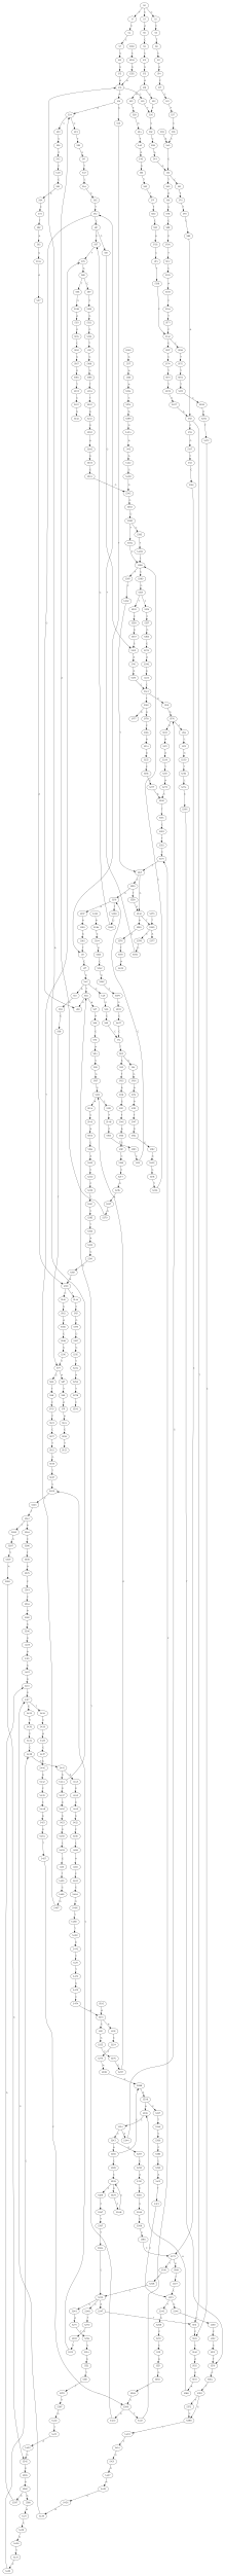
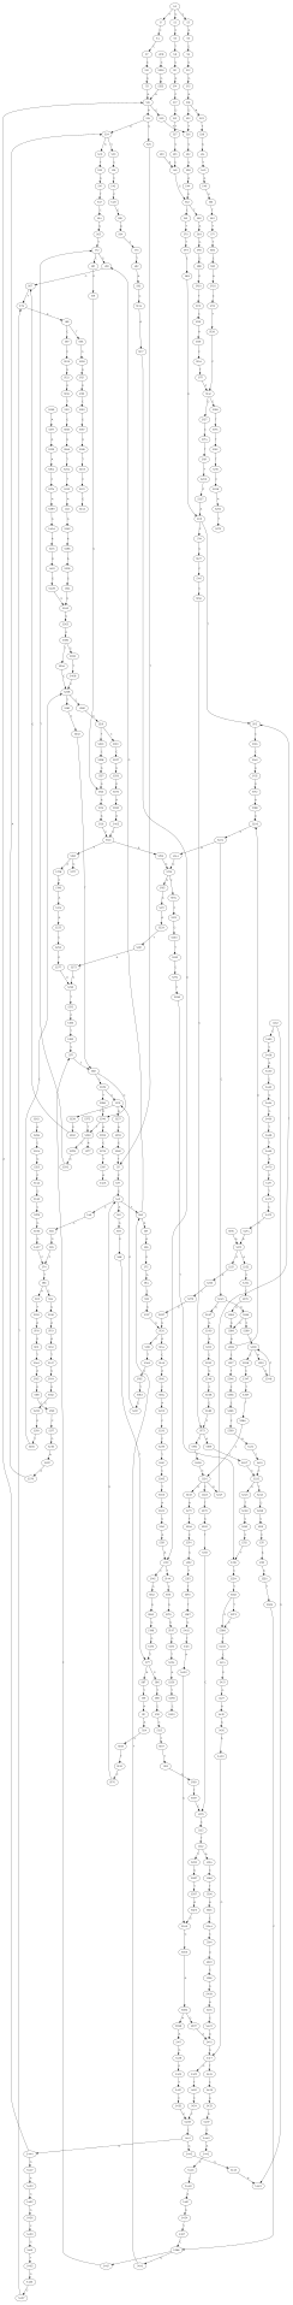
  strict digraph {
    fontname=Montserrat
    node [fontname=Montserrat]
    edge [fontname=Montserrat]
    S0
    S1
    S2
    S3
    S4
    S5
    S6
    S7
    S8
    S9
    S10
    S11
    S12
    S13
    S14
    S15
    S16
    S17
    S18
    S19
    S20
    S21
    S22
    S23
    S24
    S25
    S26
    S27
    S28
    S29
    S30
    S31
    S32
    S33
    S34
    S35
    S36
    S37
    S38
    S45
    S40
    S41
    S42
    S43
    S44
    S39
    S46
    S47
    S48
    S49
    S50
    S51
    S52
    S53
    S54
    S55
    S56
    S57
    S58
    S59
    S60
    S61
    S62
    S63
    S64
    S65
    S66
    S67
    S68
    S69
    S70
    S71
    S72
    S73
    S74
    S75
    S76
    S77
    S78
    S79
    S80
    S81
    S82
    S83
    S84
    S85
    S86
    S87
    S88
    S89
    S90
    S91
    S92
    S93
    S94
    S95
    S96
    S97
    S98
    S99
    S100
    S101
    S102
    S103
    S104
    S105
    S106
    S107
    S108
    S109
    S110
    S111
    S112
    S113
    S114
    S115
    S116
    S117
    S118
    S119
    S120
    S121
    S122
    S123
    S124
    S125
    S126
    S127
    S128
    S129
    S130
    S131
    S132
    S133
    S134
    S135
    S136
    S137
    S138
    S139
    S140
    S141
    S142
    S143
    S144
    S145
    S146
    S147
    S148
    S149
    S150
    S151
    S152
    S153
    S154
    S155
    S156
    S157
    S158
    S159
    S160
    S161
    S162
    S163
    S164
    S165
    S166
    S167
    S168
    S169
+   S170
    S171
    S172
    S173
    S174
    S175
    S176
    S177
    S178
    S179
    S180
    S181
    S182
    S183
    S184
    S185
    S186
    S187
    S188
    S189
    S190
    S191
    S192
    S193
    S194
    S196
    S197
    S198
    S199
    S200
    S201
    S202
    S203
    S204
    S205
    S206
    S207
    S208
    S209
    S210
    S211
    S212
    S195
    S213
    S214
    S215
    S216
    S217
    S218
    S219
    S220
    S221
    S222
    S223
    S224
    S225
    S226
    S227
    S228
    S229
    S230
    S231
    S232
    S233
    S234
    S235
    S236
    S237
    S238
    S239
    S240
    S241
    S242
    S243
    S244
    S245
    S246
    S247
    S248
    S249
    S250
    S251
    S252
    S253
    S254
    S255
    S256
    S257
    S258
    S259
    S260
    S261
    S263
    S264
    S265
    S266
    S267
    S268
    S269
    S270
    S271
    S272
    S273
    S274
    S275
    S276
    S277
    S278
    S279
    S280
    S281
    S282
    S283
    S262
    S284
    S285
    S286
    S287
    S288
    S289
    S290
    S291
    S292
    S293
    S294
    S295
    S296
    S297
    S298
    S300
    S301
    S302
    S303
    S304
    S305
    S306
    S307
    S308
    S309
    S310
    S311
    S312
    S313
    S314
    S315
    S316
    S299
    S317
    S319
    S320
    S321
    S322
    S323
    S324
    S325
    S326
    S327
    S328
    S329
    S330
    S331
    S332
    S333
    S334
    S335
    S318
    S336
    S337
    S338
    S339
    S340
    S341
    S342
    S343
    S344
    S345
    S346
    S347
    S348
    S349
    S350
    S351
    S352
    S353
    S354
    S355
    S356
    S357
    S358
    S359
    S360
    S361
    S362
    S363
    S364
    S365
    S366
    S367
    S368
    S369
    S370
    S371
    S372
    S388
    S374
    S375
    S376
    S377
    S378
    S379
    S380
    S381
    S382
    S383
    S384
    S385
    S386
    S387
    S373
    S389
    S390
    S391
    S392
    S393
    S394
    S395
    S396
    S397
    S398
    S399
    S400
    S401
    S402
    S403
    S404
    S405
    S406
    S407
    S408
    S409
    S410
    S411
    S412
    S413
    S414
    S415
    S416
    S417
    S418
    S419
    S420
    S421
    S422
    S423
    S424
    S425
    S426
    S427
    S428
    S429
    S430
    S431
    S432
    S433
    S434
    S435
    S436
    S437
    S438
    S439
    S440
    S441
    S442
    S443
    S444
    S445
    S446
    S447
    S448
    S449
    S450
    S451
    S452
    S453
    S454
    S455
    S456
    S457
    S458
    S459
    S460
    S461
    S462
    S463
    S464
    S465
    S466
    S467
    S468
    S469
    S470
    S471
    S472
    S473
    S474
    S0 -> S1 [label=T]
    S0 -> S2 [label=G]
    S0 -> S3 [label=C]
    S1 -> S4 [label=C]
    S2 -> S5 [label=C]
    S3 -> S6 [label=A]
    S4 -> S7 [label=C]
    S5 -> S8 [label=T]
    S6 -> S9 [label=C]
    S7 -> S10 [label=C]
    S8 -> S11 [label=C]
    S9 -> S12 [label=C]
    S10 -> S13 [label=G]
    S11 -> S14 [label=A]
    S12 -> S15 [label=G]
    S13 -> S16 [label=A]
    S14 -> S17 [label=C]
    S15 -> S18 [label=A]
    S16 -> S19 [label=A]
    S16 -> S20 [label=G]
    S17 -> S21 [label=G]
    S18 -> S22 [label=G]
    S18 -> S23 [label=A]
    S19 -> S24 [label=A]
    S19 -> S25 [label=G]
    S20 -> S26 [label=T]
    S21 -> S27 [label=T]
    S22 -> S26 [label=T]
    S23 -> S28 [label=T]
    S24 -> S29 [label=G]
    S24 -> S30 [label=C]
    S25 -> S31 [label=T]
    S26 -> S32 [label=C]
    S27 -> S33 [label=C]
    S28 -> S34 [label=G]
    S29 -> S35 [label=T]
    S30 -> S36 [label=C]
    S31 -> S37 [label=C]
    S32 -> S38 [label=C]
    S33 -> S45 [label=C]
    S34 -> S40 [label=T]
    S35 -> S41 [label=G]
    S36 -> S42 [label=C]
    S37 -> S43 [label=G]
    S38 -> S44 [label=A]
    S45 -> S52 [label=G]
    S40 -> S46 [label=A]
    S41 -> S47 [label=T]
    S42 -> S48 [label=C]
    S43 -> S49 [label=C]
    S43 -> S50 [label=T]
    S43 -> S51 [label=A]
    S44 -> S52 [label=G]
    S39 -> S45 [label=A]
    S46 -> S53 [label=G]
    S47 -> S54 [label=C]
    S48 -> S55 [label=G]
    S49 -> S56 [label=G]
    S50 -> S57 [label=A]
    S50 -> S58 [label=G]
    S51 -> S59 [label=G]
    S52 -> S60 [label=T]
    S52 -> S61 [label=C]
    S53 -> S62 [label=T]
    S54 -> S63 [label=G]
    S55 -> S64 [label=A]
    S56 -> S65 [label=G]
    S57 -> S66 [label=A]
-   S81 -> S67 [label=G]
+   S58 -> S67 [label=G]
    S59 -> S68 [label=G]
    S60 -> S69 [label=A]
    S61 -> S70 [label=T]
    S62 -> S71 [label=T]
    S63 -> S72 [label=T]
    S64 -> S73 [label=C]
    S65 -> S74 [label=C]
    S66 -> S75 [label=G]
    S67 -> S76 [label=T]
    S68 -> S77 [label=T]
    S69 -> S78 [label=G]
    S70 -> S79 [label=T]
    S71 -> S80 [label=T]
    S72 -> S58 [label=G]
    S72 -> S81 [label=C]
    S73 -> S82 [label=T]
    S74 -> S83 [label=T]
    S75 -> S84 [label=A]
    S76 -> S85 [label=A]
    S77 -> S86 [label=G]
    S77 -> S87 [label=A]
    S78 -> S88 [label=G]
    S79 -> S89 [label=C]
    S80 -> S90 [label=C]
    S81 -> S91 [label=G]
    S82 -> S92 [label=A]
    S83 -> S93 [label=A]
    S83 -> S94 [label=G]
    S84 -> S95 [label=C]
    S85 -> S96 [label=T]
    S85 -> S97 [label=C]
    S86 -> S98 [label=T]
    S87 -> S99 [label=T]
    S88 -> S100 [label=G]
    S89 -> S101 [label=A]
    S90 -> S102 [label=A]
    S91 -> S103 [label=G]
    S92 -> S104 [label=G]
    S93 -> S105 [label=T]
    S94 -> S106 [label=G]
    S95 -> S107 [label=G]
    S96 -> S108 [label=G]
    S97 -> S109 [label=C]
    S98 -> S110 [label=C]
    S99 -> S111 [label=A]
    S100 -> S112 [label=T]
    S101 -> S113 [label=T]
    S101 -> S114 [label=C]
    S102 -> S115 [label=C]
    S103 -> S116 [label=A]
    S104 -> S117 [label=A]
    S105 -> S118 [label=A]
    S106 -> S119 [label=A]
    S107 -> S120 [label=G]
    S108 -> S121 [label=A]
    S109 -> S122 [label=G]
    S110 -> S123 [label=C]
    S111 -> S124 [label=A]
    S112 -> S125 [label=C]
    S113 -> S126 [label=C]
    S114 -> S127 [label=G]
    S115 -> S128 [label=T]
    S116 -> S129 [label=A]
    S117 -> S130 [label=A]
    S118 -> S131 [label=G]
    S119 -> S132 [label=A]
    S120 -> S133 [label=C]
    S120 -> S134 [label=A]
    S121 -> S135 [label=G]
    S122 -> S136 [label=G]
    S123 -> S137 [label=C]
    S124 -> S138 [label=G]
    S125 -> S139 [label=A]
    S126 -> S140 [label=C]
    S127 -> S141 [label=C]
    S128 -> S142 [label=C]
    S129 -> S143 [label=C]
    S130 -> S144 [label=T]
    S130 -> S145 [label=C]
    S131 -> S146 [label=T]
    S132 -> S147 [label=T]
    S133 -> S148 [label=T]
    S134 -> S149 [label=C]
    S135 -> S150 [label=C]
    S136 -> S151 [label=T]
    S137 -> S152 [label=T]
    S138 -> S153 [label=T]
    S139 -> S154 [label=C]
    S140 -> S155 [label=A]
    S141 -> S156 [label=C]
    S142 -> S157 [label=G]
    S142 -> S158 [label=C]
    S143 -> S159 [label=A]
    S143 -> S160 [label=T]
    S144 -> S161 [label=C]
    S145 -> S162 [label=G]
    S146 -> S163 [label=A]
    S147 -> S164 [label=G]
    S148 -> S165 [label=C]
    S149 -> S166 [label=A]
    S150 -> S167 [label=G]
    S151 -> S168 [label=G]
    S152 -> S169 [label=G]
+   S153 -> S170 [label=C]
    S154 -> S171 [label=T]
    S155 -> S172 [label=G]
    S156 -> S173 [label=C]
    S157 -> S174 [label=C]
    S158 -> S175 [label=T]
    S159 -> S176 [label=G]
    S160 -> S177 [label=G]
    S160 -> S178 [label=A]
    S161 -> S179 [label=G]
    S162 -> S180 [label=A]
    S163 -> S181 [label=G]
    S164 -> S182 [label=G]
    S165 -> S183 [label=T]
    S166 -> S184 [label=C]
    S167 -> S185 [label=G]
    S168 -> S186 [label=G]
    S169 -> S187 [label=T]
+   S170 -> S43 [label=G]
    S171 -> S142 [label=C]
    S172 -> S188 [label=A]
    S173 -> S189 [label=A]
    S173 -> S190 [label=T]
    S174 -> S191 [label=T]
    S175 -> S192 [label=T]
    S176 -> S193 [label=G]
    S176 -> S194 [label=C]
    S178 -> S196 [label=C]
    S179 -> S197 [label=G]
    S180 -> S198 [label=G]
    S181 -> S199 [label=C]
    S182 -> S200 [label=G]
    S183 -> S201 [label=C]
    S184 -> S202 [label=A]
    S185 -> S203 [label=T]
    S186 -> S204 [label=T]
    S187 -> S205 [label=C]
    S188 -> S206 [label=A]
    S189 -> S207 [label=T]
    S190 -> S208 [label=T]
    S191 -> S209 [label=T]
    S192 -> S210 [label=T]
    S193 -> S211 [label=A]
    S194 -> S212 [label=C]
    S196 -> S214 [label=A]
    S197 -> S215 [label=G]
    S198 -> S216 [label=G]
    S199 -> S217 [label=C]
    S200 -> S218 [label=G]
    S201 -> S219 [label=G]
    S202 -> S220 [label=C]
    S203 -> S221 [label=C]
    S204 -> S222 [label=T]
    S205 -> S223 [label=C]
    S206 -> S224 [label=C]
    S207 -> S225 [label=C]
    S208 -> S226 [label=C]
    S209 -> S227 [label=C]
    S210 -> S228 [label=C]
    S211 -> S229 [label=A]
    S212 -> S230 [label=G]
    S195 -> S213 [label=A]
    S213 -> S231 [label=G]
    S213 -> S232 [label=A]
    S214 -> S233 [label=A]
    S215 -> S234 [label=T]
    S216 -> S77 [label=T]
    S217 -> S235 [label=G]
    S218 -> S236 [label=T]
    S219 -> S237 [label=A]
    S219 -> S238 [label=T]
    S220 -> S239 [label=C]
    S221 -> S240 [label=G]
    S222 -> S241 [label=A]
    S223 -> S242 [label=T]
    S224 -> S243 [label=C]
    S224 -> S244 [label=A]
    S225 -> S245 [label=T]
    S225 -> S246 [label=G]
    S226 -> S247 [label=A]
    S226 -> S248 [label=C]
    S226 -> S249 [label=G]
    S227 -> S101 [label=A]
    S228 -> S250 [label=A]
    S229 -> S251 [label=T]
    S230 -> S252 [label=T]
    S231 -> S253 [label=A]
    S232 -> S254 [label=C]
    S233 -> S255 [label=C]
    S234 -> S256 [label=A]
    S235 -> S257 [label=A]
    S236 -> S258 [label=C]
    S237 -> S259 [label=A]
    S238 -> S260 [label=G]
    S239 -> S261 [label=T]
    S241 -> S263 [label=G]
    S242 -> S264 [label=A]
    S242 -> S265 [label=T]
    S243 -> S266 [label=A]
    S243 -> S267 [label=G]
    S244 -> S176 [label=G]
    S245 -> S268 [label=G]
    S246 -> S269 [label=T]
    S247 -> S113 [label=T]
    S248 -> S270 [label=T]
    S249 -> S271 [label=A]
    S250 -> S272 [label=T]
    S251 -> S273 [label=A]
    S252 -> S274 [label=C]
    S253 -> S275 [label=C]
    S254 -> S276 [label=C]
    S255 -> S277 [label=G]
    S256 -> S278 [label=T]
    S257 -> S279 [label=A]
    S258 -> S280 [label=C]
    S258 -> S281 [label=T]
    S259 -> S282 [label=G]
    S260 -> S67 [label=G]
    S261 -> S283 [label=C]
    S263 -> S285 [label=A]
    S264 -> S286 [label=C]
    S265 -> S287 [label=G]
    S266 -> S288 [label=G]
    S266 -> S289 [label=C]
    S267 -> S290 [label=G]
    S268 -> S291 [label=C]
    S269 -> S292 [label=C]
    S270 -> S293 [label=G]
    S271 -> S294 [label=T]
-   S272 -> S126 [label=C]
    S273 -> S295 [label=G]
    S274 -> S296 [label=C]
    S275 -> S297 [label=G]
    S276 -> S298 [label=A]
    S277 -> S295 [label=A]
    S278 -> S300 [label=C]
    S279 -> S24 [label=A]
    S280 -> S301 [label=G]
    S281 -> S302 [label=C]
    S282 -> S31 [label=T]
    S283 -> S303 [label=T]
    S262 -> S284 [label=A]
    S284 -> S304 [label=C]
    S285 -> S305 [label=A]
    S286 -> S306 [label=T]
    S287 -> S307 [label=T]
    S288 -> S308 [label=A]
    S289 -> S309 [label=C]
    S290 -> S310 [label=A]
    S291 -> S311 [label=C]
    S292 -> S312 [label=C]
    S293 -> S313 [label=T]
    S294 -> S314 [label=C]
    S295 -> S315 [label=T]
    S296 -> S316 [label=T]
    S297 -> S120 [label=G]
    S298 -> S288 [label=G]
    S301 -> S319 [label=C]
    S301 -> S320 [label=T]
    S302 -> S321 [label=T]
    S303 -> S322 [label=A]
    S304 -> S323 [label=G]
    S305 -> S324 [label=G]
    S306 -> S325 [label=A]
    S307 -> S326 [label=A]
    S308 -> S206 [label=A]
    S308 -> S327 [label=C]
    S309 -> S328 [label=C]
    S309 -> S329 [label=A]
    S310 -> S330 [label=C]
    S311 -> S331 [label=A]
    S312 -> S316 [label=T]
    S313 -> S205 [label=C]
    S314 -> S332 [label=G]
    S315 -> S333 [label=C]
    S316 -> S334 [label=C]
    S299 -> S317 [label=A]
    S317 -> S335 [label=A]
    S319 -> S337 [label=C]
    S320 -> S338 [label=C]
    S321 -> S339 [label=C]
    S321 -> S340 [label=G]
    S322 -> S341 [label=G]
    S323 -> S342 [label=C]
    S324 -> S343 [label=G]
    S325 -> S344 [label=C]
    S326 -> S345 [label=G]
    S327 -> S346 [label=T]
    S328 -> S347 [label=C]
    S329 -> S348 [label=C]
    S330 -> S349 [label=G]
    S331 -> S350 [label=G]
    S332 -> S351 [label=T]
    S333 -> S352 [label=T]
    S334 -> S353 [label=T]
    S335 -> S354 [label=A]
    S318 -> S336 [label=C]
    S336 -> S355 [label=G]
    S337 -> S356 [label=G]
    S338 -> S357 [label=G]
    S339 -> S219 [label=G]
    S339 -> S358 [label=T]
    S340 -> S359 [label=A]
    S340 -> S360 [label=T]
    S341 -> S361 [label=A]
    S342 -> S362 [label=G]
    S343 -> S363 [label=G]
    S344 -> S364 [label=C]
    S345 -> S365 [label=G]
    S346 -> S366 [label=C]
    S347 -> S367 [label=T]
    S348 -> S309 [label=C]
    S349 -> S368 [label=C]
    S350 -> S369 [label=T]
    S351 -> S370 [label=T]
    S352 -> S371 [label=C]
    S353 -> S372 [label=T]
    S353 -> S388 [label=G]
    S354 -> S374 [label=C]
    S355 -> S16 [label=A]
    S356 -> S375 [label=G]
    S357 -> S103 [label=G]
    S358 -> S340 [label=G]
    S359 -> S376 [label=G]
    S360 -> S377 [label=A]
    S360 -> S378 [label=C]
    S361 -> S130 [label=A]
    S362 -> S379 [label=C]
    S363 -> S380 [label=G]
    S364 -> S381 [label=A]
    S365 -> S382 [label=A]
    S366 -> S383 [label=C]
    S367 -> S384 [label=T]
    S368 -> S385 [label=C]
    S369 -> S386 [label=C]
    S370 -> S387 [label=T]
    S371 -> S321 [label=T]
    S372 -> S388 [label=C]
    S388 -> S403 [label=T]
    S374 -> S389 [label=A]
    S375 -> S390 [label=A]
    S376 -> S391 [label=T]
    S378 -> S392 [label=G]
    S379 -> S393 [label=G]
    S380 -> S394 [label=T]
    S380 -> S395 [label=G]
    S381 -> S396 [label=G]
    S382 -> S397 [label=G]
    S382 -> S398 [label=A]
    S383 -> S399 [label=C]
    S384 -> S226 [label=C]
    S385 -> S173 [label=C]
    S386 -> S400 [label=G]
    S386 -> S401 [label=T]
    S387 -> S402 [label=G]
    S373 -> S360 [label=T]
    S389 -> S404 [label=G]
    S390 -> S405 [label=A]
    S391 -> S406 [label=A]
    S392 -> S72 [label=T]
    S393 -> S407 [label=G]
    S394 -> S258 [label=C]
    S395 -> S408 [label=T]
    S396 -> S409 [label=G]
    S397 -> S410 [label=A]
    S398 -> S411 [label=A]
    S399 -> S412 [label=A]
    S400 -> S50 [label=T]
    S401 -> S371 [label=C]
    S402 -> S413 [label=T]
    S403 -> S414 [label=C]
    S404 -> S415 [label=A]
    S405 -> S143 [label=C]
    S407 -> S74 [label=C]
    S408 -> S258 [label=C]
    S409 -> S416 [label=A]
    S410 -> S417 [label=G]
    S411 -> S418 [label=G]
    S412 -> S419 [label=T]
    S413 -> S420 [label=A]
    S414 -> S421 [label=G]
    S415 -> S422 [label=A]
    S416 -> S423 [label=G]
    S417 -> S424 [label=T]
    S417 -> S425 [label=G]
    S418 -> S426 [label=G]
    S419 -> S225 [label=C]
    S420 -> S345 [label=G]
    S421 -> S427 [label=G]
    S422 -> S428 [label=G]
    S423 -> S410 [label=A]
    S424 -> S429 [label=C]
    S425 -> S430 [label=T]
    S426 -> S431 [label=T]
    S427 -> S432 [label=A]
    S428 -> S343 [label=G]
    S429 -> S433 [label=A]
    S430 -> S434 [label=C]
    S431 -> S435 [label=C]
    S432 -> S436 [label=G]
    S433 -> S437 [label=G]
    S434 -> S438 [label=C]
    S435 -> S438 [label=C]
    S436 -> S439 [label=A]
    S437 -> S440 [label=G]
    S438 -> S441 [label=C]
    S439 -> S417 [label=G]
    S440 -> S442 [label=A]
    S441 -> S443 [label=A]
    S441 -> S444 [label=G]
    S442 -> S445 [label=C]
    S443 -> S446 [label=G]
    S444 -> S16 [label=A]
    S444 -> S447 [label=G]
    S445 -> S448 [label=C]
    S446 -> S449 [label=A]
    S447 -> S450 [label=A]
    S448 -> S451 [label=A]
-   S449 -> S452 [label=G]
+   S452 -> S449 [label=G]
    S450 -> S453 [label=G]
    S451 -> S454 [label=G]
    S452 -> S455 [label=C]
    S453 -> S456 [label=G]
    S454 -> S457 [label=T]
    S455 -> S458 [label=C]
    S456 -> S459 [label=C]
    S457 -> S386 [label=C]
    S458 -> S460 [label=A]
    S459 -> S461 [label=G]
    S460 -> S462 [label=C]
    S461 -> S463 [label=T]
    S462 -> S464 [label=G]
    S463 -> S465 [label=G]
    S464 -> S466 [label=G]
    S465 -> S467 [label=G]
    S466 -> S468 [label=T]
    S467 -> S76 [label=T]
    S468 -> S469 [label=T]
    S469 -> S470 [label=A]
    S470 -> S471 [label=C]
    S471 -> S472 [label=T]
    S472 -> S473 [label=G]
    S473 -> S474 [label=C]
    S474 -> S213 [label=A]
  }
